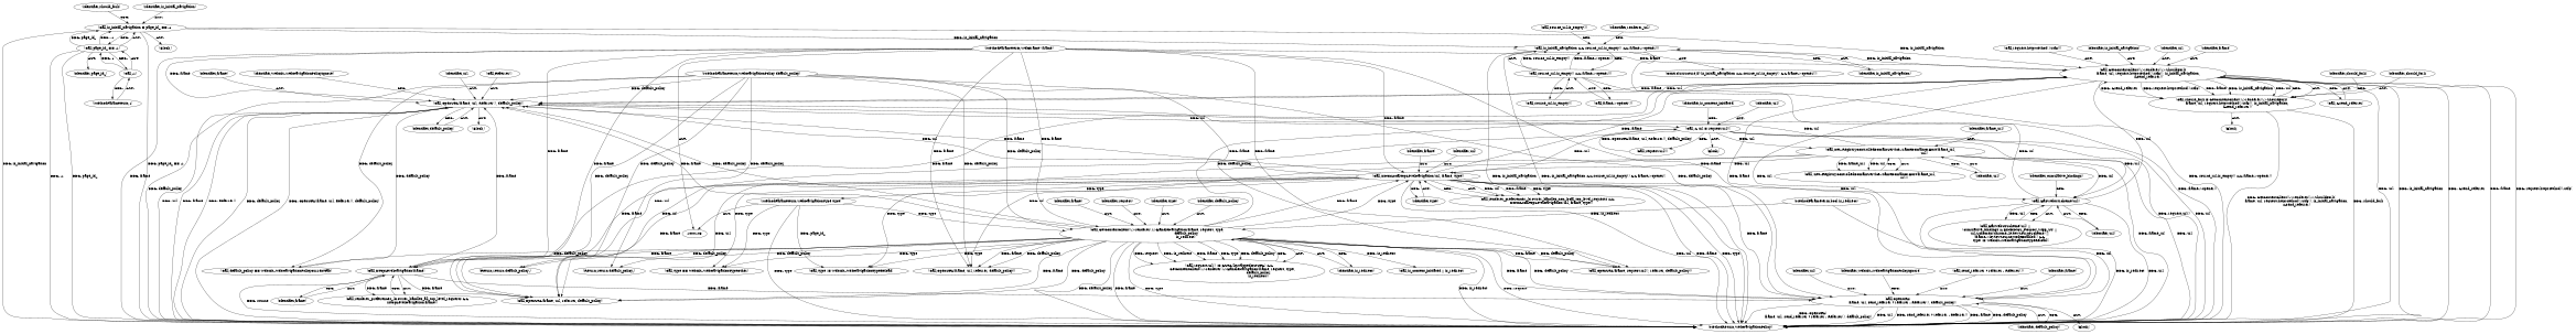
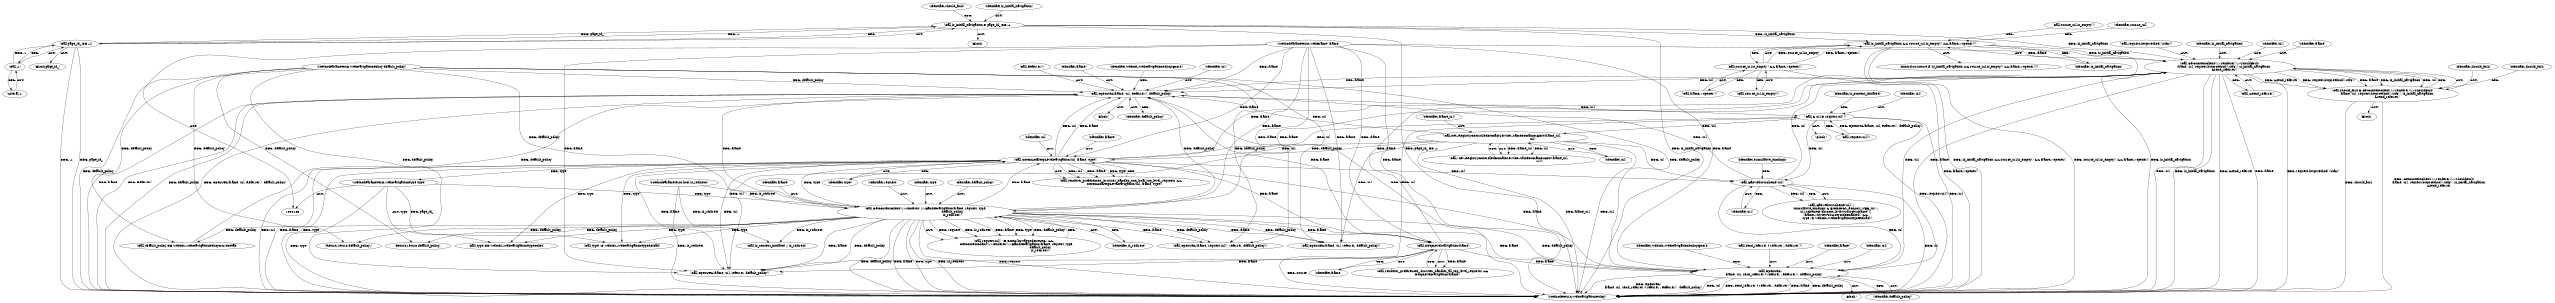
  digraph {
    n1 [label="(Call,GetContentClient()->renderer()->ShouldFork(\n          frame, url, request.httpMethod().utf8(), is_initial_navigation,\n          &send_referrer))"]
    n2 [label="(Call,should_fork = GetContentClient()->renderer()->ShouldFork(\n          frame, url, request.httpMethod().utf8(), is_initial_navigation,\n          &send_referrer))"]
    n3 [label="(Call,OpenURL(\n          frame, url, send_referrer ? referrer : Referrer(), default_policy))"]
    n4 [label="(Call,OpenURL(frame, url, Referrer(), default_policy))"]
    n5 [label="(Call,&send_referrer)"]
    n6 [label="(MethodReturn,WebNavigationPolicy)"]
    n7 [label="(Block,)"]
    n8 [label="(Block,)"]
    n9 [label="(Identifier,default_policy)"]
    n10 [label="(Call,& url = request.url())"]
    n11 [label="(Identifier,default_policy)"]
    n12 [label="(Block,)"]
    n13 [label="(Call,IsNonLocalTopLevelNavigation(url, frame, type))"]
    n14 [label="(Call,IsTopLevelNavigation(frame))"]
    n15 [label="(Call,HasWebUIScheme(url))"]
    n16 [label="(Identifier,type)"]
    n17 [label="(Call,renderer_preferences_.browser_handles_non_local_top_level_requests &&\n        IsNonLocalTopLevelNavigation(url, frame, type))"]
    n18 [label="(Call,type == WebKit::WebNavigationTypeOther)"]
    n19 [label="(Call,type != WebKit::WebNavigationTypeReload)"]
    n20 [label="(Call,OpenURL(frame, url, referrer, default_policy))"]
    n21 [label="(MethodParameterIn,WebNavigationType type)"]
    n22 [label="(Identifier,frame)"]
    n23 [label="(Call,renderer_preferences_.browser_handles_all_top_level_requests &&\n          IsTopLevelNavigation(frame))"]
    n24 [label="(Identifier,url)"]
    n25 [label="(Call,HasWebUIScheme(url) ||\n         (cumulative_bindings & BINDINGS_POLICY_WEB_UI) ||\n         url.SchemeIs(chrome::kViewSourceScheme) ||\n         (frame->isViewSourceModeEnabled() &&\n            type != WebKit::WebNavigationTypeReload))"]
    n26 [label="(Call,net::RegistryControlledDomainService::SameDomainOrHost(frame_url,\n                                                                url))"]
    n27 [label="(Call,request.url())"]
    n28 [label="(Block,)"]
    n29 [label="(Call,!net::RegistryControlledDomainService::SameDomainOrHost(frame_url,\n                                                                url))"]
    n30 [label="(Call,OpenURL(frame, url, referrer, default_policy))"]
    n31 [label="(Identifier,url)"]
    n32 [label="(Call,GetContentClient()->renderer()->HandleNavigation(frame, request, type,\n                                                       default_policy,\n                                                       is_redirect))"]
    n33 [label="(Return,return default_policy;)"]
    n34 [label="(Call,OpenURL(frame, request.url(), referrer, default_policy))"]
    n35 [label="(Call,request.url() != GURL(kSwappedOutURL) &&\n      GetContentClient()->renderer()->HandleNavigation(frame, request, type,\n                                                       default_policy,\n                                                       is_redirect))"]
    n36 [label="(Return,return default_policy;)"]
    n37 [label="(Call,default_policy == WebKit::WebNavigationPolicyCurrentTab)"]
    n38 [label="(Identifier,is_redirect)"]
    n39 [label="(Call,is_content_initiated || is_redirect)"]
    n40 [label="(MethodParameterIn,WebFrame* frame)"]
    1000103
    n42 [label="(MethodParameterIn,WebNavigationPolicy default_policy)"]
    n43 [label="(MethodParameterIn,bool is_redirect)"]
    n44 [label="(Call,is_initial_navigation && source_url.is_empty() && frame->opener())"]
    n45 [label="(Call,source_url.is_empty() && frame->opener())"]
    n46 [label="(ControlStructure,if (is_initial_navigation && source_url.is_empty() && frame->opener()))"]
    n47 [label="(Identifier,is_initial_navigation)"]
    n48 [label="(Call,frame->opener())"]
    n49 [label="(Call,source_url.is_empty())"]
    n50 [label="(Call,is_initial_navigation = page_id_ == -1)"]
    n51 [label="(Call,page_id_ == -1)"]
    n52 [label="(Block,)"]
    n53 [label="(Call,-1)"]
-   n54 [label="(Identifier,page_id_)"]
-   n55 [label="(MethodParameterIn,1)"]
+   n54 [label="(Block,page_id_)"]
+   n55 [label="(Literal,1)"]
    n56 [label="(Identifier,cumulative_bindings)"]
    n57 [label="(Identifier,should_fork)"]
    n58 [label="(Identifier,url)"]
    n59 [label="(Identifier,frame_url)"]
    n60 [label="(Identifier,should_fork)"]
    n61 [label="(Identifier,frame)"]
    n62 [label="(Identifier,WebKit::WebNavigationPolicyIgnore)"]
    n63 [label="(Call,Referrer())"]
    n64 [label="(Identifier,frame)"]
    n65 [label="(Identifier,request)"]
    n66 [label="(Identifier,WebKit::WebNavigationPolicyIgnore)"]
    n67 [label="(Call,send_referrer ? referrer : Referrer())"]
    n68 [label="(Identifier,type)"]
    n69 [label="(Identifier,frame)"]
    n70 [label="(Identifier,frame)"]
    n71 [label="(Call,request.httpMethod().utf8())"]
    n72 [label="(Identifier,is_initial_navigation)"]
    n73 [label="(Identifier,url)"]
    n74 [label="(Identifier,default_policy)"]
    n75 [label="(Identifier,url)"]
    n76 [label="(Identifier,is_content_initiated)"]
    n77 [label="(Identifier,should_fork)"]
    n78 [label="(Call,source_url.is_empty())"]
    n79 [label="(Identifier,url)"]
    n80 [label="(Identifier,frame)"]
-   n81 [label="(Identifier,renderer_url)"]
+   n81 [label="(Identifier,source_url)"]
    n82 [label="(Identifier,url)"]
    n83 [label="(Identifier,is_initial_navigation)"]
    n1 -> n2 [label="AST: "]
    n1 -> n2 [label="DDG: &send_referrer"]
    n1 -> n2 [label="DDG: request.httpMethod().utf8()"]
    n1 -> n2 [label="DDG: frame"]
    n1 -> n2 [label="DDG: is_initial_navigation"]
    n1 -> n2 [label="DDG: url"]
    n1 -> n3 [label="DDG: frame"]
    n1 -> n3 [label="DDG: url"]
    n1 -> n4 [label="DDG: frame"]
    n1 -> n4 [label="DDG: url"]
    n1 -> n5 [label="CFG: "]
    n1 -> n6 [label="DDG: url"]
    n1 -> n6 [label="DDG: is_initial_navigation"]
    n1 -> n6 [label="DDG: &send_referrer"]
    n1 -> n6 [label="DDG: frame"]
    n1 -> n6 [label="DDG: request.httpMethod().utf8()"]
    n2 -> n1 [label="CFG: "]
    n2 -> n6 [label="DDG: GetContentClient()->renderer()->ShouldFork(\n          frame, url, request.httpMethod().utf8(), is_initial_navigation,\n          &send_referrer)"]
    n2 -> n6 [label="DDG: should_fork"]
    n2 -> n7 [label="AST: "]
    n3 -> n6 [label="DDG: OpenURL(\n          frame, url, send_referrer ? referrer : Referrer(), default_policy)"]
    n3 -> n6 [label="DDG: url"]
    n3 -> n6 [label="DDG: send_referrer ? referrer : Referrer()"]
    n3 -> n6 [label="DDG: frame"]
    n3 -> n6 [label="DDG: default_policy"]
    n3 -> n8 [label="AST: "]
    n3 -> n9 [label="CFG: "]
    n4 -> n6 [label="DDG: Referrer()"]
    n4 -> n6 [label="DDG: default_policy"]
    n4 -> n6 [label="DDG: OpenURL(frame, url, Referrer(), default_policy)"]
    n4 -> n6 [label="DDG: url"]
    n4 -> n6 [label="DDG: frame"]
    n4 -> n10 [label="DDG: url"]
    n4 -> n11 [label="CFG: "]
    n4 -> n12 [label="AST: "]
    n5 -> n1 [label="AST: "]
    n9 -> n3 [label="AST: "]
    n10 -> n6 [label="DDG: request.url()"]
    n10 -> n6 [label="DDG: url"]
-   n10 -> n13 [label="DDG: url"]
+   n13 -> n10 [label="DDG: url"]
    n10 -> n15 [label="DDG: url"]
    n10 -> n20 [label="DDG: url"]
    n10 -> n26 [label="DDG: url"]
    n10 -> n27 [label="CFG: "]
    n10 -> n28 [label="AST: "]
    n11 -> n4 [label="AST: "]
    n13 -> n1 [label="DDG: frame"]
    n13 -> n3 [label="DDG: frame"]
    n13 -> n4 [label="DDG: frame"]
    n13 -> n4 [label="DDG: url"]
    n13 -> n6 [label="DDG: url"]
    n13 -> n6 [label="DDG: frame"]
    n13 -> n6 [label="DDG: type"]
    n13 -> n14 [label="DDG: frame"]
    n13 -> n15 [label="DDG: url"]
    n13 -> n16 [label="CFG: "]
    n13 -> n17 [label="AST: "]
    n13 -> n17 [label="DDG: url"]
    n13 -> n17 [label="DDG: frame"]
    n13 -> n17 [label="DDG: type"]
    n13 -> n18 [label="DDG: type"]
    n13 -> n19 [label="DDG: type"]
    n13 -> n20 [label="DDG: frame"]
    n13 -> n20 [label="DDG: url"]
    n13 -> n21 [label="DDG: type"]
    n14 -> n1 [label="DDG: frame"]
    n14 -> n3 [label="DDG: frame"]
    n14 -> n4 [label="DDG: frame"]
    n14 -> n6 [label="DDG: source"]
    n14 -> n20 [label="DDG: frame"]
    n14 -> n22 [label="CFG: "]
    n14 -> n23 [label="AST: "]
    n14 -> n23 [label="DDG: frame"]
    n15 -> n1 [label="DDG: url"]
    n15 -> n3 [label="DDG: url"]
    n15 -> n4 [label="DDG: url"]
    n15 -> n6 [label="DDG: url"]
    n15 -> n24 [label="CFG: "]
    n15 -> n25 [label="AST: "]
    n15 -> n25 [label="DDG: url"]
    n16 -> n13 [label="AST: "]
    n17 -> n13 [label="CFG: "]
    n21 -> n6 [label="DDG: type"]
-   n21 -> n18 [label="DDG: type"]
+   n21 -> n18 [label="AST: type"]
    n21 -> n19 [label="DDG: page_id_"]
    n21 -> n32 [label="DDG: type"]
    n21 -> 1000103 [label="AST: "]
    n22 -> n14 [label="AST: "]
    n23 -> n14 [label="CFG: "]
    n24 -> n15 [label="AST: "]
    n25 -> n15 [label="CFG: "]
    n26 -> n4 [label="DDG: url"]
    n26 -> n6 [label="DDG: url"]
    n26 -> n6 [label="DDG: frame_url"]
    n26 -> n13 [label="DDG: url"]
    n26 -> n15 [label="DDG: url"]
    n26 -> n20 [label="DDG: url"]
    n26 -> n29 [label="AST: "]
    n26 -> n29 [label="DDG: frame_url"]
    n26 -> n29 [label="DDG: url"]
    n26 -> n30 [label="DDG: url"]
    n26 -> n31 [label="CFG: "]
    n27 -> n10 [label="DDG: OpenURL(frame, url, Referrer(), default_policy)"]
    n29 -> n26 [label="CFG: "]
    n31 -> n26 [label="AST: "]
    n32 -> n1 [label="DDG: frame"]
    n32 -> n3 [label="DDG: frame"]
    n32 -> n3 [label="DDG: default_policy"]
    n32 -> n4 [label="DDG: frame"]
    n32 -> n4 [label="DDG: default_policy"]
    n32 -> n6 [label="DDG: default_policy"]
    n32 -> n6 [label="DDG: frame"]
    n32 -> n6 [label="DDG: type"]
    n32 -> n6 [label="DDG: is_redirect"]
    n32 -> n6 [label="DDG: request"]
    n32 -> n13 [label="DDG: frame"]
    n32 -> n13 [label="DDG: type"]
    n32 -> n14 [label="DDG: frame"]
    n32 -> n18 [label="DDG: type"]
    n32 -> n19 [label="DDG: type"]
    n32 -> n20 [label="DDG: frame"]
    n32 -> n20 [label="DDG: default_policy"]
    n32 -> n30 [label="DDG: frame"]
    n32 -> n30 [label="DDG: default_policy"]
    n32 -> n33 [label="DDG: default_policy"]
    n32 -> n34 [label="DDG: frame"]
    n32 -> n34 [label="DDG: default_policy"]
    n32 -> n35 [label="AST: "]
    n32 -> n35 [label="DDG: request"]
    n32 -> n35 [label="DDG: is_redirect"]
    n32 -> n35 [label="DDG: frame"]
    n32 -> n35 [label="DDG: type"]
    n32 -> n35 [label="DDG: default_policy"]
    n32 -> n36 [label="DDG: default_policy"]
    n32 -> n37 [label="DDG: default_policy"]
    n32 -> n38 [label="CFG: "]
    n32 -> n39 [label="DDG: is_redirect"]
    n35 -> n32 [label="CFG: "]
    n37 -> n4 [label="DDG: default_policy"]
    n38 -> n32 [label="AST: "]
    n40 -> n1 [label="DDG: frame"]
    n40 -> n3 [label="DDG: frame"]
    n40 -> n4 [label="DDG: frame"]
    n40 -> n6 [label="DDG: frame"]
    n40 -> n13 [label="DDG: frame"]
    n40 -> n14 [label="DDG: frame"]
    n40 -> n20 [label="DDG: frame"]
    n40 -> n30 [label="DDG: frame"]
    n40 -> n32 [label="DDG: frame"]
    n40 -> n34 [label="DDG: frame"]
    n40 -> 1000103 [label="AST: "]
    n42 -> n3 [label="DDG: default_policy"]
    n42 -> n4 [label="DDG: default_policy"]
    n42 -> n6 [label="DDG: default_policy"]
    n42 -> n20 [label="DDG: default_policy"]
    n42 -> n30 [label="DDG: default_policy"]
    n42 -> n32 [label="DDG: default_policy"]
    n42 -> n33 [label="DDG: default_policy"]
    n42 -> n34 [label="DDG: default_policy"]
    n42 -> n36 [label="DDG: default_policy"]
    n42 -> n37 [label="DDG: default_policy"]
    n43 -> n6 [label="DDG: is_redirect"]
    n43 -> n32 [label="DDG: is_redirect"]
+   n43 -> n39 [label="DDG: is_redirect"]
    n44 -> n1 [label="DDG: is_initial_navigation"]
    n44 -> n6 [label="DDG: source_url.is_empty() && frame->opener()"]
    n44 -> n6 [label="DDG: is_initial_navigation"]
    n44 -> n6 [label="DDG: is_initial_navigation && source_url.is_empty() && frame->opener()"]
    n44 -> n45 [label="CFG: "]
    n44 -> n46 [label="AST: "]
    n44 -> n47 [label="CFG: "]
    n45 -> n6 [label="DDG: frame->opener()"]
    n45 -> n44 [label="AST: "]
    n45 -> n44 [label="DDG: source_url.is_empty()"]
    n45 -> n44 [label="DDG: frame->opener()"]
    n45 -> n48 [label="CFG: "]
    n45 -> n49 [label="CFG: "]
    n47 -> n44 [label="AST: "]
    n48 -> n45 [label="AST: "]
    n49 -> n45 [label="AST: "]
    n50 -> n1 [label="DDG: is_initial_navigation"]
    n50 -> n6 [label="DDG: is_initial_navigation"]
    n50 -> n6 [label="DDG: page_id_ == -1"]
    n50 -> n44 [label="DDG: is_initial_navigation"]
    n50 -> n51 [label="CFG: "]
    n50 -> n52 [label="AST: "]
    n51 -> n6 [label="DDG: -1"]
    n51 -> n6 [label="DDG: page_id_"]
    n51 -> n50 [label="AST: "]
    n51 -> n50 [label="DDG: page_id_"]
    n51 -> n50 [label="DDG: -1"]
    n51 -> n53 [label="CFG: "]
    n51 -> n54 [label="AST: "]
    n53 -> n51 [label="AST: "]
    n53 -> n51 [label="DDG: 1"]
    n53 -> n55 [label="CFG: "]
    n55 -> n53 [label="AST: "]
    n56 -> n15 [label="CFG: "]
    n57 -> n2 [label="CFG: "]
    n58 -> n3 [label="AST: "]
    n59 -> n26 [label="AST: "]
    n60 -> n50 [label="CFG: "]
    n61 -> n32 [label="AST: "]
    n62 -> n3 [label="CFG: "]
    n63 -> n4 [label="AST: "]
    n64 -> n4 [label="AST: "]
    n65 -> n32 [label="AST: "]
    n66 -> n4 [label="CFG: "]
    n67 -> n3 [label="AST: "]
    n68 -> n32 [label="AST: "]
    n69 -> n3 [label="AST: "]
    n70 -> n13 [label="AST: "]
    n71 -> n1 [label="AST: "]
    n72 -> n1 [label="AST: "]
    n73 -> n4 [label="AST: "]
    n74 -> n32 [label="AST: "]
    n75 -> n1 [label="AST: "]
    n76 -> n10 [label="CFG: "]
    n77 -> n2 [label="AST: "]
    n78 -> n44 [label="CFG: "]
    n79 -> n10 [label="AST: "]
    n80 -> n1 [label="AST: "]
    n81 -> n44 [label="CFG: "]
    n82 -> n13 [label="AST: "]
    n83 -> n50 [label="AST: "]
  }
